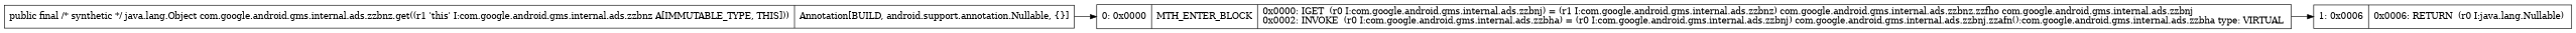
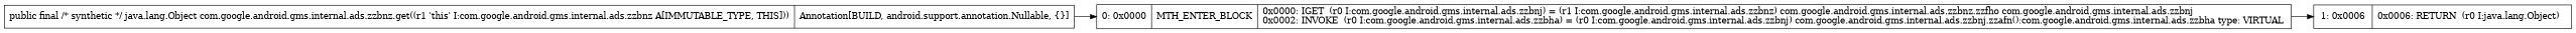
  digraph {
    rankdir=LR
    node [shape=record]
    n1 [label="{0\:\ 0x0000|MTH_ENTER_BLOCK\l|0x0000: IGET  (r0 I:com.google.android.gms.internal.ads.zzbnj) = (r1 I:com.google.android.gms.internal.ads.zzbnz) com.google.android.gms.internal.ads.zzbnz.zzfho com.google.android.gms.internal.ads.zzbnj \l0x0002: INVOKE  (r0 I:com.google.android.gms.internal.ads.zzbha) = (r0 I:com.google.android.gms.internal.ads.zzbnj) com.google.android.gms.internal.ads.zzbnj.zzafn():com.google.android.gms.internal.ads.zzbha type: VIRTUAL \l}"]
-   n2 [label="{1\:\ 0x0006|0x0006: RETURN  (r0 I:java.lang.Nullable) \l}"]
+   n2 [label="{1\:\ 0x0006|0x0006: RETURN  (r0 I:java.lang.Object) \l}"]
    n3 [label="{public final \/* synthetic *\/ java.lang.Object com.google.android.gms.internal.ads.zzbnz.get((r1 'this' I:com.google.android.gms.internal.ads.zzbnz A[IMMUTABLE_TYPE, THIS]))  | Annotation[BUILD, android.support.annotation.Nullable, \{\}]\l}"]
    n1 -> n2
    n3 -> n1
  }
